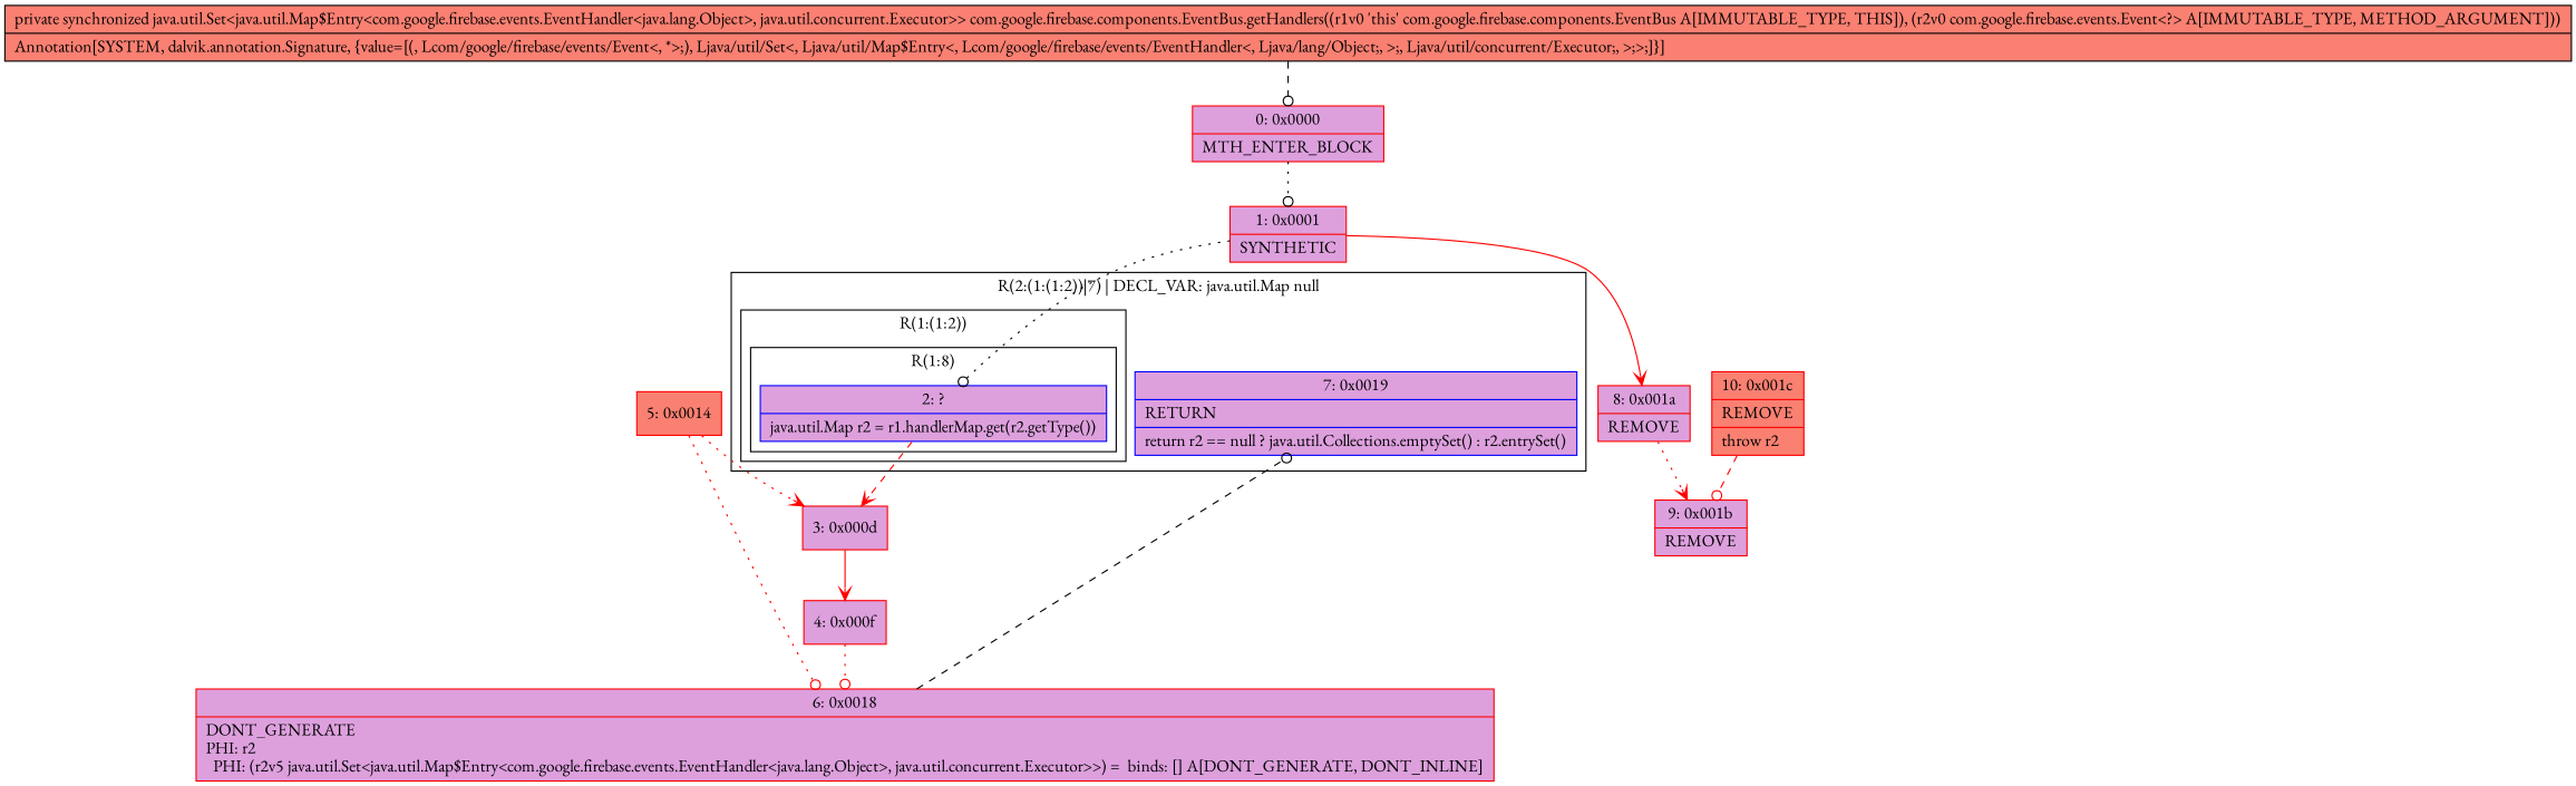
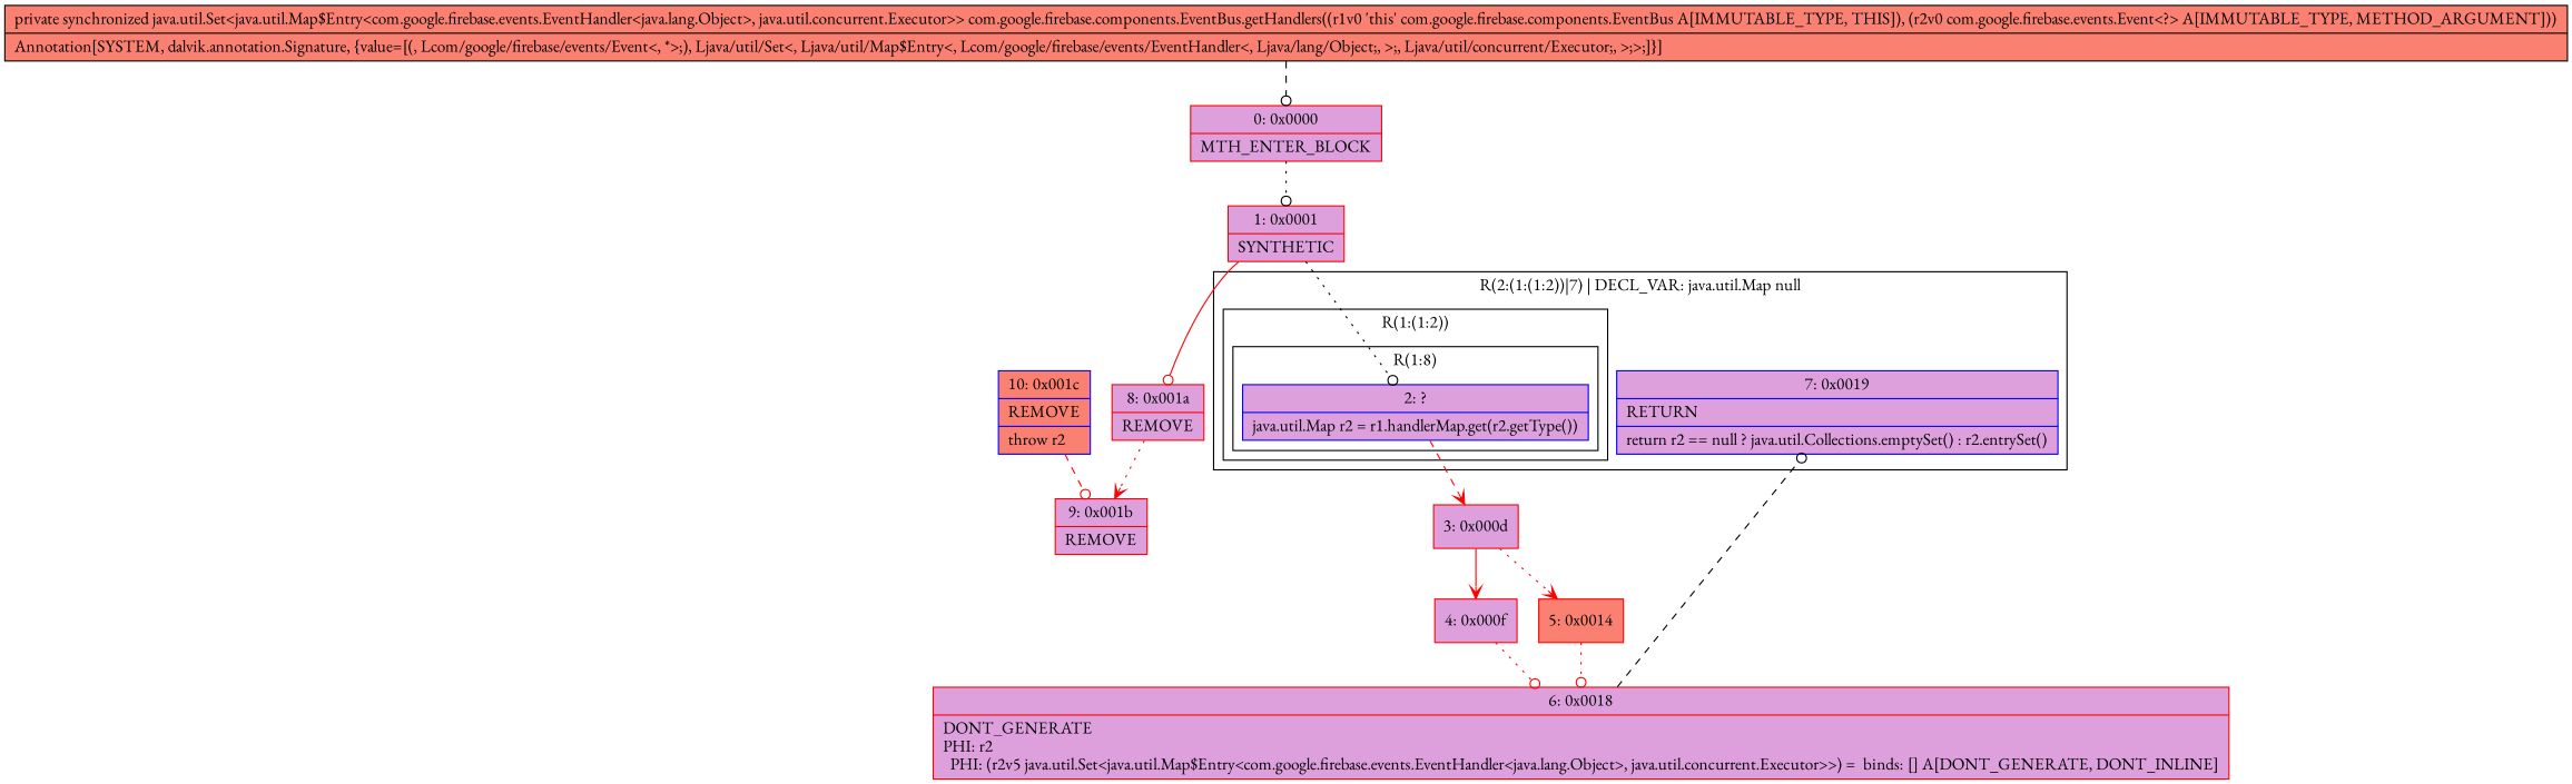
  digraph {
    fontname="EB Garamond"
    node [color=red fillcolor=plum fontname="EB Garamond" shape=record style=filled]
    edge [arrowhead=odot color=red fontname="EB Garamond" style=dotted]
    n1 [color=blue label="{2\:\ ?|java.util.Map r2 = r1.handlerMap.get(r2.getType())\l}"]
    n2 [color=blue label="{7\:\ 0x0019|RETURN\l|return r2 == null ? java.util.Collections.emptySet() : r2.entrySet()\l}"]
    n3 [label="{3\:\ 0x000d}"]
    n4 [label="{4\:\ 0x000f}"]
    n5 [fillcolor=salmon label="{5\:\ 0x0014}"]
    n6 [label="{0\:\ 0x0000|MTH_ENTER_BLOCK\l}"]
    n7 [label="{1\:\ 0x0001|SYNTHETIC\l}"]
    n8 [label="{8\:\ 0x001a|REMOVE\l}"]
    n9 [label="{9\:\ 0x001b|REMOVE\l}"]
    n10 [label="{6\:\ 0x0018|DONT_GENERATE\lPHI: r2 \l  PHI: (r2v5 java.util.Set\<java.util.Map$Entry\<com.google.firebase.events.EventHandler\<java.lang.Object\>, java.util.concurrent.Executor\>\>) =  binds: [] A[DONT_GENERATE, DONT_INLINE]\l}"]
-   n11 [fillcolor=salmon label="{10\:\ 0x001c|REMOVE\l|throw r2\l}"]
+   n11 [color=blue fillcolor=salmon label="{10\:\ 0x001c|REMOVE\l|throw r2\l}"]
    n12 [fillcolor=salmon label="{private synchronized java.util.Set\<java.util.Map$Entry\<com.google.firebase.events.EventHandler\<java.lang.Object\>, java.util.concurrent.Executor\>\> com.google.firebase.components.EventBus.getHandlers((r1v0 'this' com.google.firebase.components.EventBus A[IMMUTABLE_TYPE, THIS]), (r2v0 com.google.firebase.events.Event\<?\> A[IMMUTABLE_TYPE, METHOD_ARGUMENT]))  | Annotation[SYSTEM, dalvik.annotation.Signature, \{value=[(, Lcom\/google\/firebase\/events\/Event\<, *\>;), Ljava\/util\/Set\<, Ljava\/util\/Map$Entry\<, Lcom\/google\/firebase\/events\/EventHandler\<, Ljava\/lang\/Object;, \>;, Ljava\/util\/concurrent\/Executor;, \>;\>;]\}]\l}" color=""]
    subgraph cluster_1 {
      label="R(2:(1:(1:2))|7) | DECL_VAR: java.util.Map null\l"
      n2
      subgraph cluster_2 {
        label="R(1:(1:2))"
        subgraph cluster_3 {
          label="R(1:8)"
          n1
        }
      }
    }
    n1 -> n3 [arrowhead=vee style=dashed]
    n3 -> n4 [arrowhead=vee style=solid]
-   n5 -> n3 [arrowhead=vee]
+   n3 -> n5 [arrowhead=vee]
    n4 -> n10
    n5 -> n10
    n6 -> n7 [color=black]
    n7 -> n1 [color=black]
-   n7 -> n8 [arrowhead=vee style=solid]
+   n7 -> n8 [style=solid]
    n8 -> n9 [arrowhead=vee]
    n10 -> n2 [color=black style=dashed]
    n11 -> n9 [style=dashed]
    n12 -> n6 [color=black style=dashed]
  }
